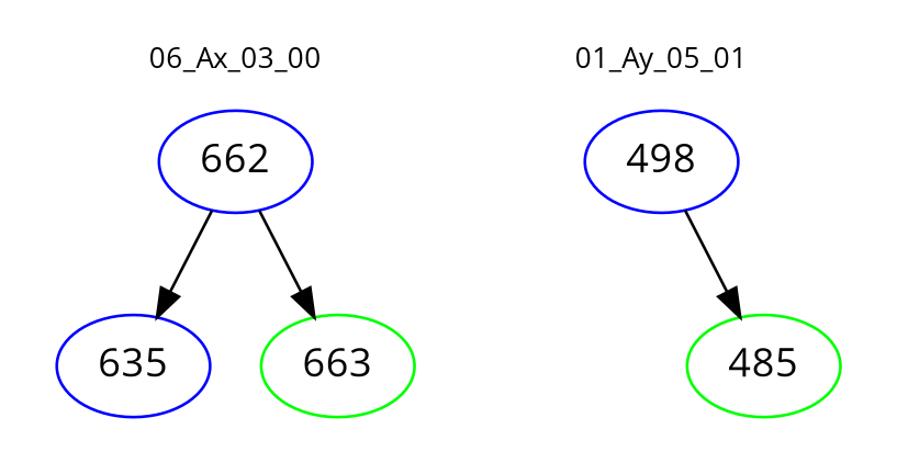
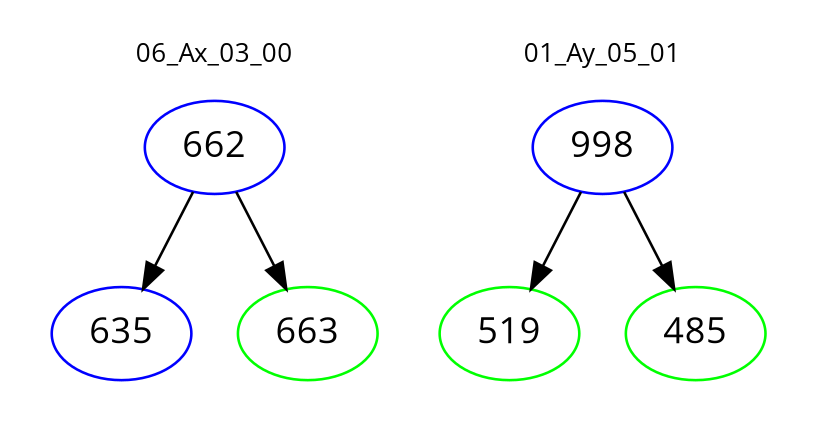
  digraph {
    fontname="Open Sans"
    node [color=blue fontname="Open Sans"]
    edge [color=black fontname="Open Sans"]
    n1 [label=662]
    n2 [label=635]
    n3 [color=green label=663]
-   n4 [label=498]
+   n4 [label=998]
+   n5 [color=green label=519]
    n6 [color=green label=485]
    subgraph cluster_1 {
      color=white
      fontsize=10
      label="06_Ax_03_00"
      n1
      n2
      n3
    }
    subgraph cluster_2 {
      color=white
      fontsize=10
      label="01_Ay_05_01"
      n4
+     n5
      n6
    }
    n1 -> n2
    n1 -> n3
+   n4 -> n5
    n4 -> n6
  }
